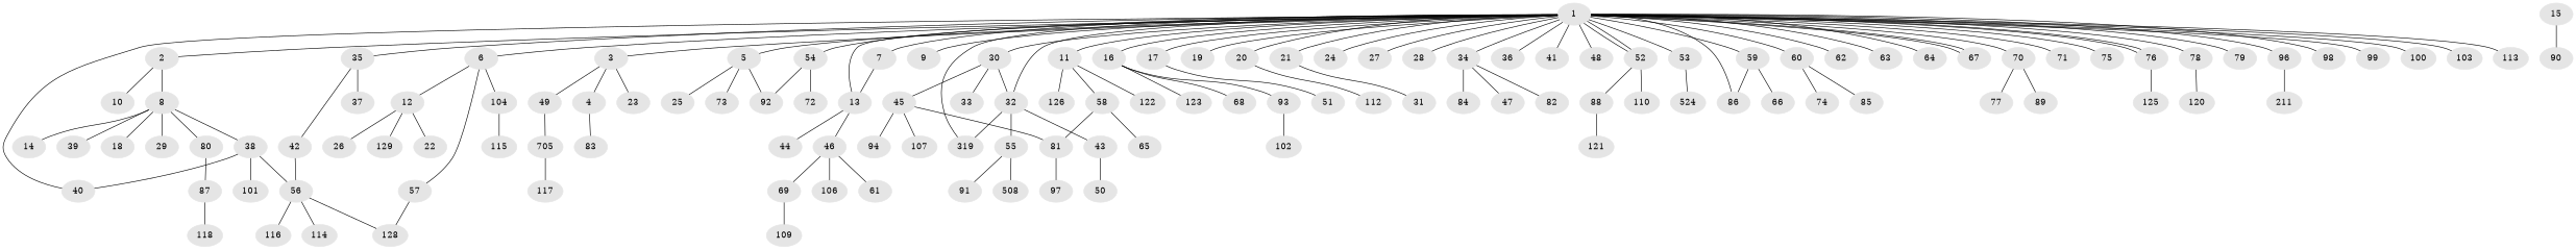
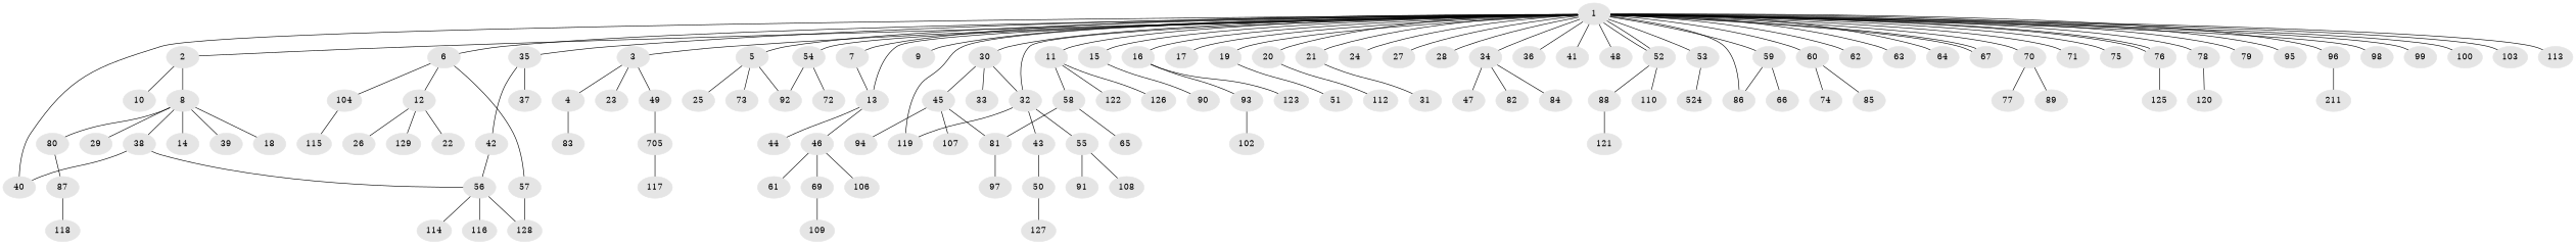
  graph {
    node [color=gray90 style=filled]
    1
    2
    3
    5
    6
    7
    9
    11
    13
    15
    16
    17
    19
    20
    21
    24
    27
    28
    30
    32
    34
    35
    36
    40
    41
    48
    52
    53
    54
    59
    60
    62
    63
    64
    67
    70
    71
    75
    76
    78
    79
    86
+   95
    96
    98
    99
    100
    103
    113
-   119 [label=319]
+   119
    8
    10
    4
    23
    49
    25
    73
    92
    12
    57
    104
    58
    122
    126
    44
    46
    90
-   68
    93
    123
    51
    112
    31
    33
    45
    43
    55
    47
    82
    84
    37
    42
    88
    110
    n85 [label=524]
    72
    66
    74
    85
    77
    89
    125
    120
    n94 [label=211]
    14
    18
    29
    38
    39
    80
    83
    n102 [label=705]
    22
    26
    129
    128
    115
    56
-   101
    87
    81
    65
    61
    69
    106
    102
    94
    107
    50
    91
-   108 [label=508]
+   108
    114
    116
+   127
    97
    109
    117
    121
    118
    1 -- 2
    1 -- 3
    1 -- 5
    1 -- 6
    1 -- 7
    1 -- 9
    1 -- 11
    1 -- 13
+   1 -- 15
    1 -- 16
    1 -- 17
    1 -- 19
    1 -- 20
    1 -- 21
    1 -- 24
    1 -- 27
    1 -- 28
    1 -- 30
    1 -- 32
    1 -- 34
    1 -- 35
    1 -- 36
    1 -- 40
    1 -- 41
    1 -- 48
    1 -- 52
    1 -- 52
    1 -- 53
    1 -- 54
    1 -- 59
    1 -- 60
    1 -- 62
    1 -- 63
    1 -- 64
    1 -- 67
    1 -- 67
    1 -- 70
    1 -- 71
    1 -- 75
    1 -- 76
    1 -- 76
    1 -- 78
    1 -- 79
    1 -- 86
+   1 -- 95
    1 -- 96
    1 -- 98
    1 -- 99
    1 -- 100
    1 -- 103
    1 -- 113
    1 -- 119
    2 -- 8
    2 -- 10
    3 -- 4
    3 -- 23
    3 -- 49
    5 -- 25
    5 -- 73
    5 -- 92
    6 -- 12
    6 -- 57
    6 -- 104
    7 -- 13
    11 -- 58
    11 -- 122
    11 -- 126
    13 -- 44
    13 -- 46
    15 -- 90
-   16 -- 68
    16 -- 93
    16 -- 123
-   17 -- 51
+   19 -- 51
    20 -- 112
    21 -- 31
    30 -- 32
    30 -- 33
    30 -- 45
    32 -- 119
    32 -- 43
    32 -- 55
    34 -- 47
    34 -- 82
    34 -- 84
    35 -- 37
    35 -- 42
    52 -- 88
    52 -- 110
    53 -- n85
    54 -- 92
    54 -- 72
    59 -- 86
    59 -- 66
    60 -- 74
    60 -- 85
    70 -- 77
    70 -- 89
    76 -- 125
    78 -- 120
    96 -- n94
    8 -- 14
    8 -- 18
    8 -- 29
    8 -- 38
    8 -- 39
    8 -- 80
    4 -- 83
    49 -- n102
    12 -- 22
    12 -- 26
    12 -- 129
    57 -- 128
    104 -- 115
    58 -- 81
    58 -- 65
    46 -- 61
    46 -- 69
    46 -- 106
    93 -- 102
    45 -- 81
    45 -- 94
    45 -- 107
    43 -- 50
    55 -- 91
    55 -- 108
    42 -- 56
    88 -- 121
    38 -- 40
    38 -- 56
-   38 -- 101
    80 -- 87
    n102 -- 117
    56 -- 128
    56 -- 114
    56 -- 116
    87 -- 118
    81 -- 97
    69 -- 109
+   50 -- 127
  }
